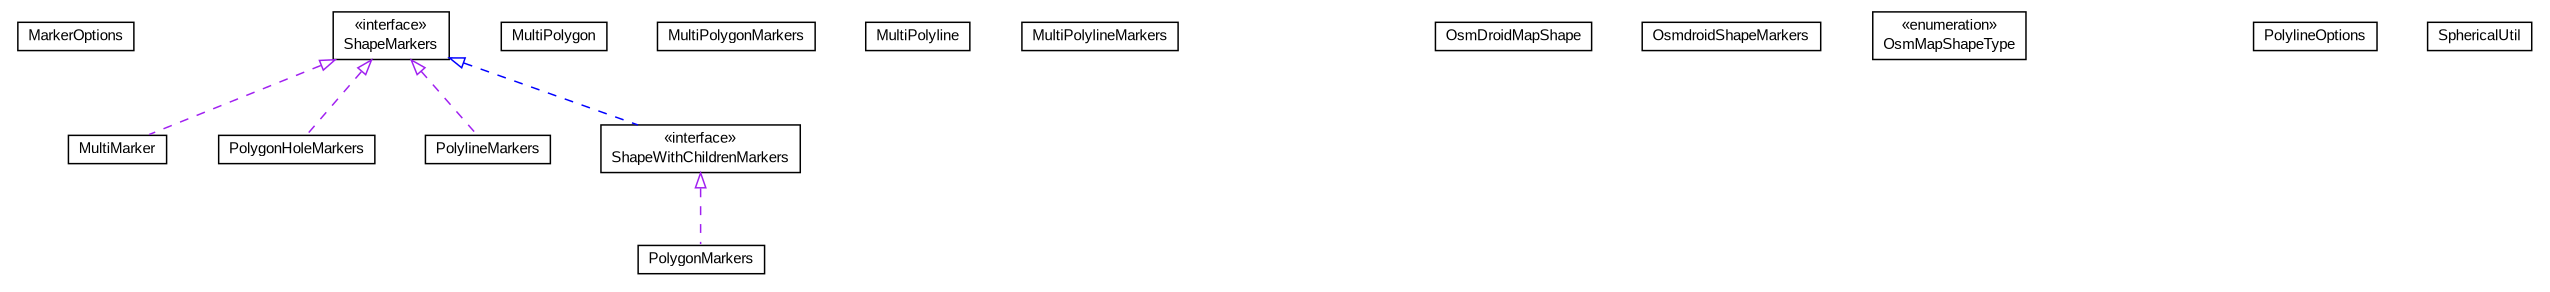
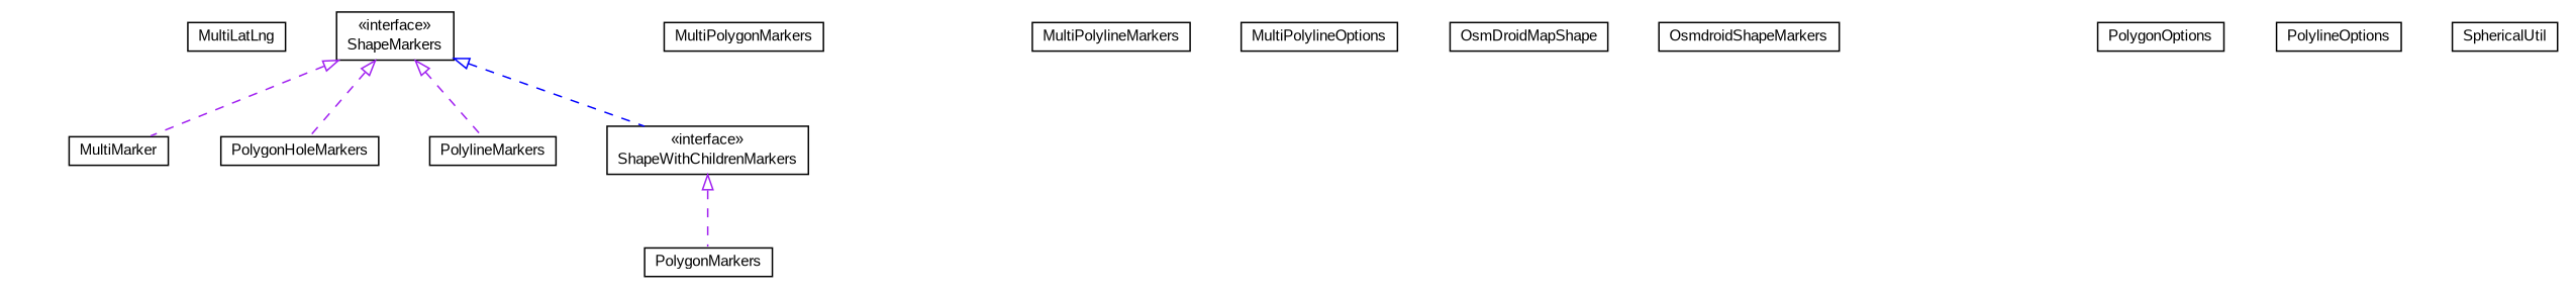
  digraph {
    nodesep=0.25
    ranksep=0.5
    node [fontcolor=black fontname=arial fontsize=10.0 shape=plaintext]
    edge [arrowtail=empty color=purple dir=back fontname=arial fontsize=10 headport=p labelfontname=arial labelfontsize=10 style=dashed tailport=p]
-   n1 [label=<<table title="org.osmdroid.gpkg.overlay.features.MarkerOptions" border="0" cellborder="1" cellspacing="0" cellpadding="2" port="p" href="./MarkerOptions.html"> 		<tr><td><table border="0" cellspacing="0" cellpadding="1"> <tr><td align="center" balign="center"> MarkerOptions </td></tr> 		</table></td></tr> 		</table>>]
+   n2 [label=<<table title="org.osmdroid.gpkg.overlay.features.MultiLatLng" border="0" cellborder="1" cellspacing="0" cellpadding="2" port="p" href="./MultiLatLng.html"> 		<tr><td><table border="0" cellspacing="0" cellpadding="1"> <tr><td align="center" balign="center"> MultiLatLng </td></tr> 		</table></td></tr> 		</table>>]
    n3 [label=<<table title="org.osmdroid.gpkg.overlay.features.MultiMarker" border="0" cellborder="1" cellspacing="0" cellpadding="2" port="p" href="./MultiMarker.html"> 		<tr><td><table border="0" cellspacing="0" cellpadding="1"> <tr><td align="center" balign="center"> MultiMarker </td></tr> 		</table></td></tr> 		</table>>]
-   n4 [label=<<table title="org.osmdroid.gpkg.overlay.features.MultiPolygon" border="0" cellborder="1" cellspacing="0" cellpadding="2" port="p" href="./MultiPolygon.html"> 		<tr><td><table border="0" cellspacing="0" cellpadding="1"> <tr><td align="center" balign="center"> MultiPolygon </td></tr> 		</table></td></tr> 		</table>>]
    n5 [label=<<table title="org.osmdroid.gpkg.overlay.features.MultiPolygonMarkers" border="0" cellborder="1" cellspacing="0" cellpadding="2" port="p" href="./MultiPolygonMarkers.html"> 		<tr><td><table border="0" cellspacing="0" cellpadding="1"> <tr><td align="center" balign="center"> MultiPolygonMarkers </td></tr> 		</table></td></tr> 		</table>>]
-   n6 [label=<<table title="org.osmdroid.gpkg.overlay.features.MultiPolyline" border="0" cellborder="1" cellspacing="0" cellpadding="2" port="p" href="./MultiPolyline.html"> 		<tr><td><table border="0" cellspacing="0" cellpadding="1"> <tr><td align="center" balign="center"> MultiPolyline </td></tr> 		</table></td></tr> 		</table>>]
    n7 [label=<<table title="org.osmdroid.gpkg.overlay.features.MultiPolylineMarkers" border="0" cellborder="1" cellspacing="0" cellpadding="2" port="p" href="./MultiPolylineMarkers.html"> 		<tr><td><table border="0" cellspacing="0" cellpadding="1"> <tr><td align="center" balign="center"> MultiPolylineMarkers </td></tr> 		</table></td></tr> 		</table>>]
+   n8 [label=<<table title="org.osmdroid.gpkg.overlay.features.MultiPolylineOptions" border="0" cellborder="1" cellspacing="0" cellpadding="2" port="p" href="./MultiPolylineOptions.html"> 		<tr><td><table border="0" cellspacing="0" cellpadding="1"> <tr><td align="center" balign="center"> MultiPolylineOptions </td></tr> 		</table></td></tr> 		</table>>]
    n9 [label=<<table title="org.osmdroid.gpkg.overlay.features.OsmDroidMapShape" border="0" cellborder="1" cellspacing="0" cellpadding="2" port="p" href="./OsmDroidMapShape.html"> 		<tr><td><table border="0" cellspacing="0" cellpadding="1"> <tr><td align="center" balign="center"> OsmDroidMapShape </td></tr> 		</table></td></tr> 		</table>>]
    n10 [label=<<table title="org.osmdroid.gpkg.overlay.features.OsmdroidShapeMarkers" border="0" cellborder="1" cellspacing="0" cellpadding="2" port="p" href="./OsmdroidShapeMarkers.html"> 		<tr><td><table border="0" cellspacing="0" cellpadding="1"> <tr><td align="center" balign="center"> OsmdroidShapeMarkers </td></tr> 		</table></td></tr> 		</table>>]
-   n11 [label=<<table title="org.osmdroid.gpkg.overlay.features.OsmMapShapeType" border="0" cellborder="1" cellspacing="0" cellpadding="2" port="p" href="./OsmMapShapeType.html"> 		<tr><td><table border="0" cellspacing="0" cellpadding="1"> <tr><td align="center" balign="center"> &#171;enumeration&#187; </td></tr> <tr><td align="center" balign="center"> OsmMapShapeType </td></tr> 		</table></td></tr> 		</table>>]
    n12 [label=<<table title="org.osmdroid.gpkg.overlay.features.PolygonHoleMarkers" border="0" cellborder="1" cellspacing="0" cellpadding="2" port="p" href="./PolygonHoleMarkers.html"> 		<tr><td><table border="0" cellspacing="0" cellpadding="1"> <tr><td align="center" balign="center"> PolygonHoleMarkers </td></tr> 		</table></td></tr> 		</table>>]
    n13 [label=<<table title="org.osmdroid.gpkg.overlay.features.PolygonMarkers" border="0" cellborder="1" cellspacing="0" cellpadding="2" port="p" href="./PolygonMarkers.html"> 		<tr><td><table border="0" cellspacing="0" cellpadding="1"> <tr><td align="center" balign="center"> PolygonMarkers </td></tr> 		</table></td></tr> 		</table>>]
+   n14 [label=<<table title="org.osmdroid.gpkg.overlay.features.PolygonOptions" border="0" cellborder="1" cellspacing="0" cellpadding="2" port="p" href="./PolygonOptions.html"> 		<tr><td><table border="0" cellspacing="0" cellpadding="1"> <tr><td align="center" balign="center"> PolygonOptions </td></tr> 		</table></td></tr> 		</table>>]
    n15 [label=<<table title="org.osmdroid.gpkg.overlay.features.PolylineMarkers" border="0" cellborder="1" cellspacing="0" cellpadding="2" port="p" href="./PolylineMarkers.html"> 		<tr><td><table border="0" cellspacing="0" cellpadding="1"> <tr><td align="center" balign="center"> PolylineMarkers </td></tr> 		</table></td></tr> 		</table>>]
    n16 [label=<<table title="org.osmdroid.gpkg.overlay.features.PolylineOptions" border="0" cellborder="1" cellspacing="0" cellpadding="2" port="p" href="./PolylineOptions.html"> 		<tr><td><table border="0" cellspacing="0" cellpadding="1"> <tr><td align="center" balign="center"> PolylineOptions </td></tr> 		</table></td></tr> 		</table>>]
    n17 [label=<<table title="org.osmdroid.gpkg.overlay.features.ShapeMarkers" border="0" cellborder="1" cellspacing="0" cellpadding="2" port="p" href="./ShapeMarkers.html"> 		<tr><td><table border="0" cellspacing="0" cellpadding="1"> <tr><td align="center" balign="center"> &#171;interface&#187; </td></tr> <tr><td align="center" balign="center"> ShapeMarkers </td></tr> 		</table></td></tr> 		</table>>]
    n18 [label=<<table title="org.osmdroid.gpkg.overlay.features.ShapeWithChildrenMarkers" border="0" cellborder="1" cellspacing="0" cellpadding="2" port="p" href="./ShapeWithChildrenMarkers.html"> 		<tr><td><table border="0" cellspacing="0" cellpadding="1"> <tr><td align="center" balign="center"> &#171;interface&#187; </td></tr> <tr><td align="center" balign="center"> ShapeWithChildrenMarkers </td></tr> 		</table></td></tr> 		</table>>]
    n19 [label=<<table title="org.osmdroid.gpkg.overlay.features.SphericalUtil" border="0" cellborder="1" cellspacing="0" cellpadding="2" port="p" href="./SphericalUtil.html"> 		<tr><td><table border="0" cellspacing="0" cellpadding="1"> <tr><td align="center" balign="center"> SphericalUtil </td></tr> 		</table></td></tr> 		</table>>]
    n17 -> n3
    n17 -> n12
    n17 -> n15
    n17 -> n18 [color=blue]
    n18 -> n13
  }
